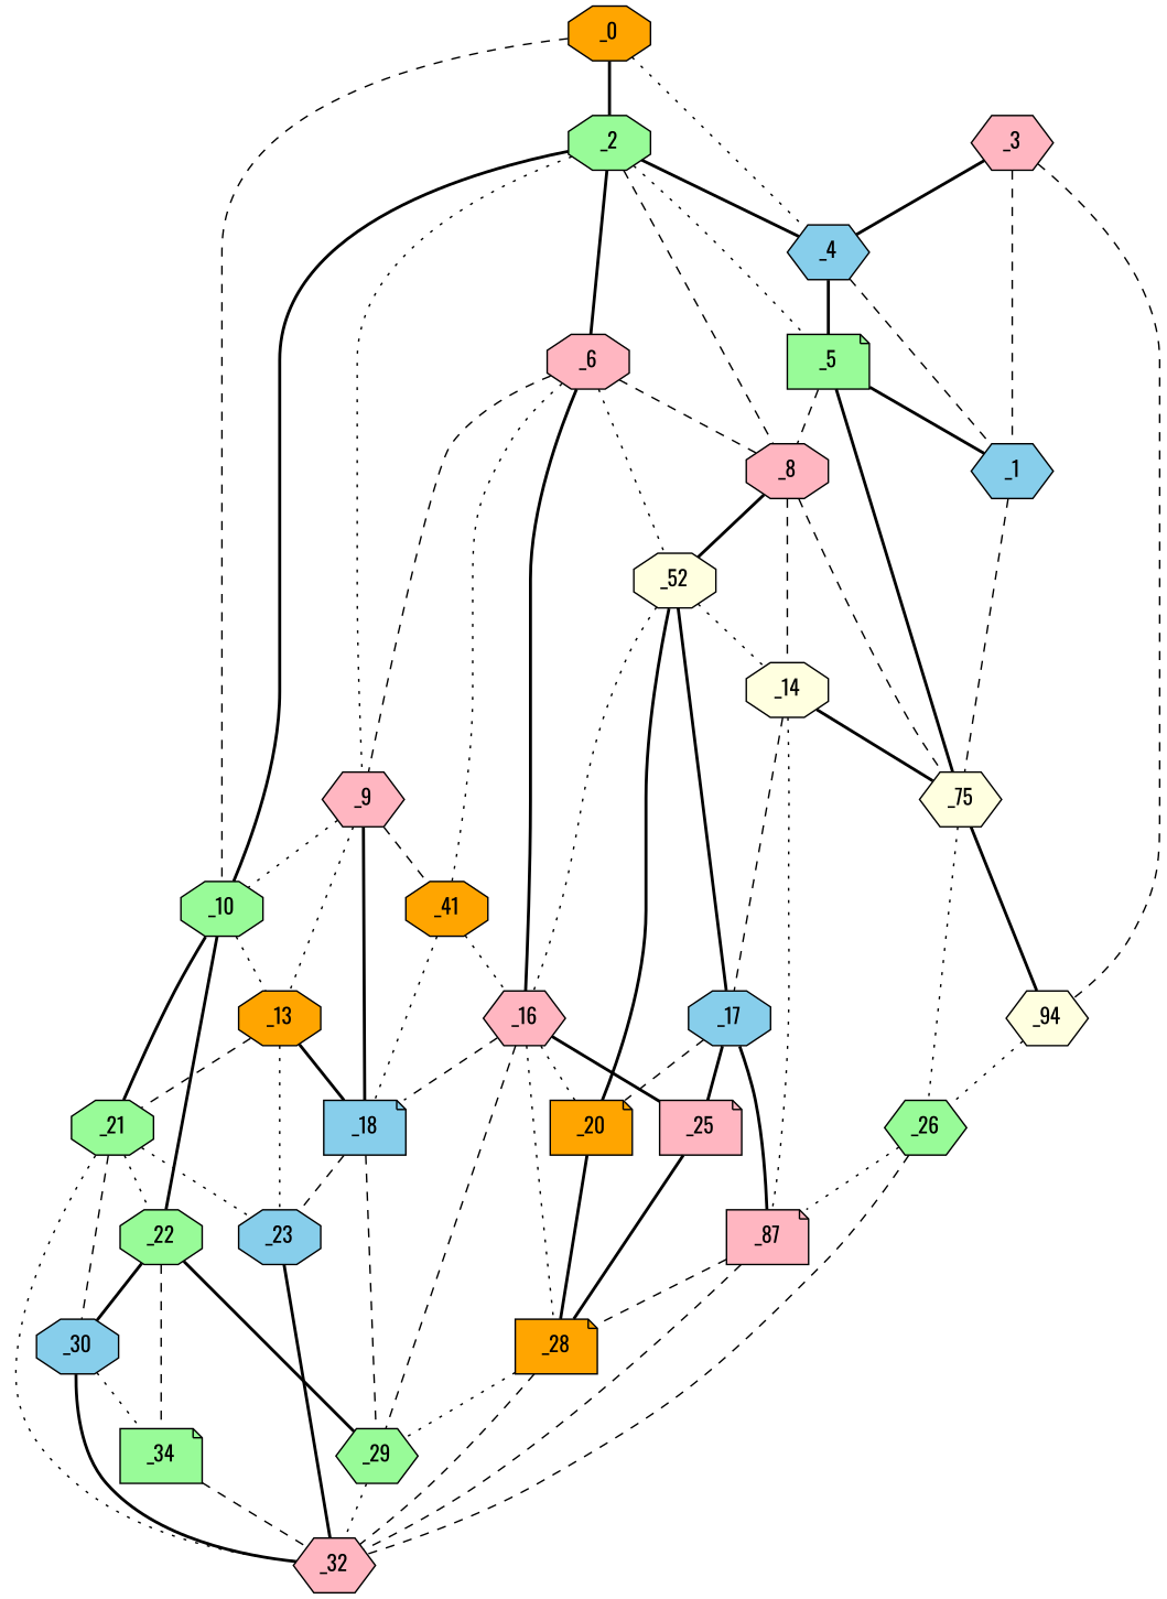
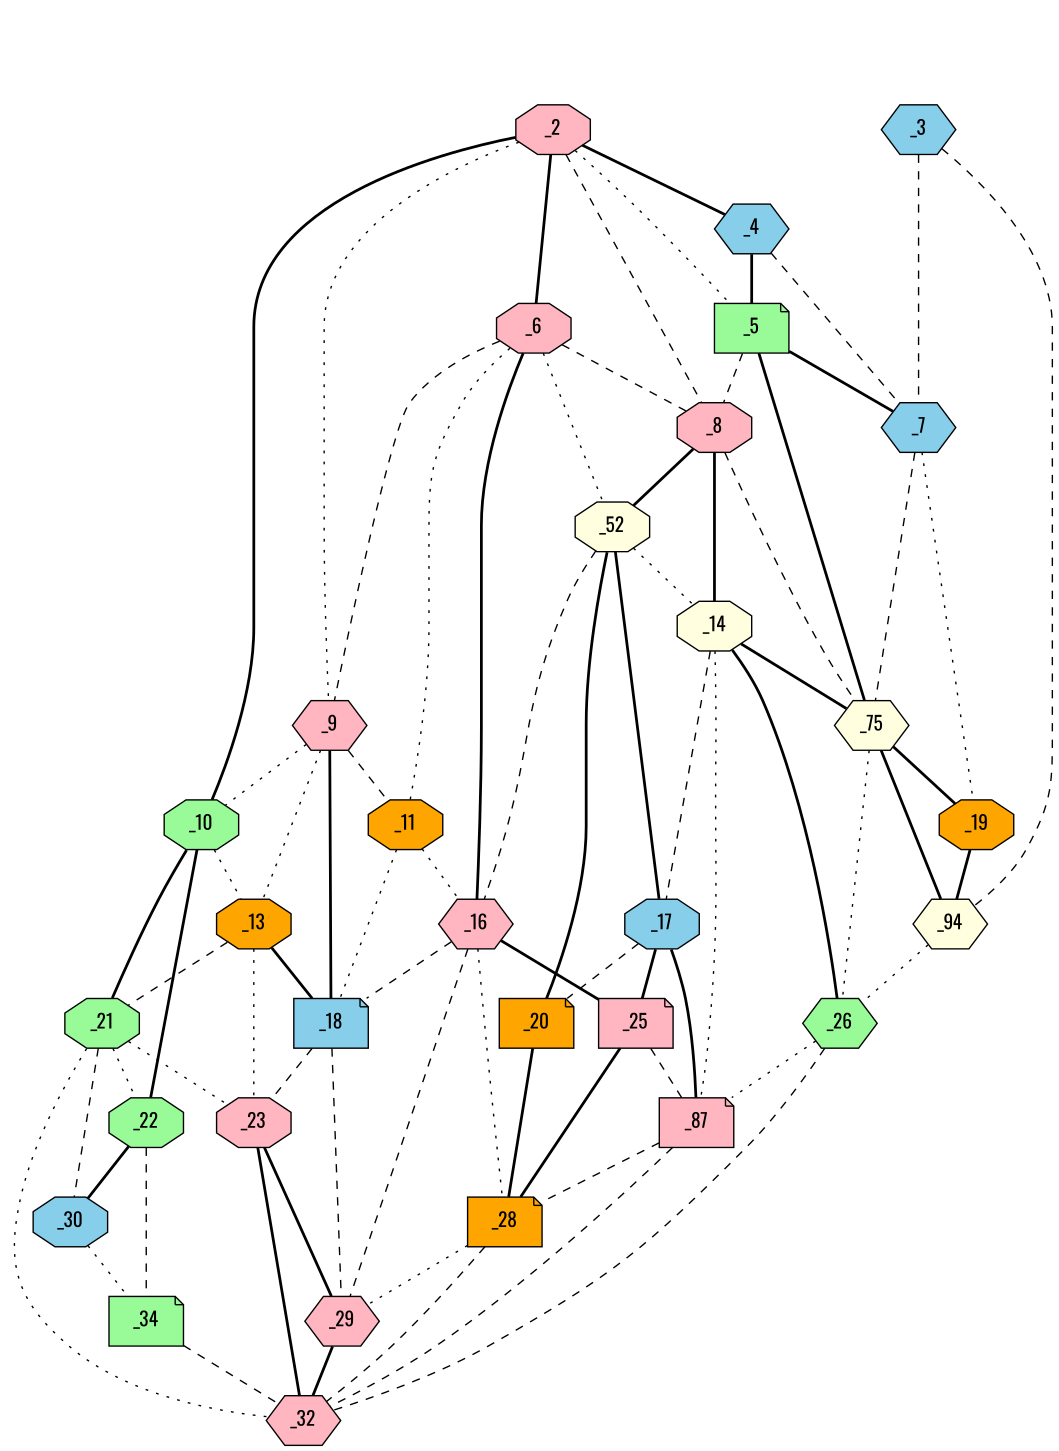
  graph {
    fontname=Oswald
    node [fillcolor=lightpink fontname=Oswald shape=octagon style=filled x=97 y=19]
    edge [fontname=Oswald style=bold valence=2]
-   _0 [fillcolor=orange x=37 y=9]
-   _2 [fillcolor=palegreen x=51 y=29]
+   _2 [x=51 y=29]
    _4 [fillcolor=skyblue shape=hexagon x=57]
    _10 [fillcolor=palegreen x=72 y=102]
    _5 [fillcolor=palegreen shape=note x=66 y=23]
    _6 [x=66 y=55]
    _8 [x=68 y=28]
    _9 [shape=hexagon x=70 y=73]
-   _7 [fillcolor=skyblue shape=hexagon x=68 y=11 label=_1]
+   _7 [fillcolor=skyblue shape=hexagon x=68 y=11]
    _13 [fillcolor=orange x=76 y=98]
    _21 [fillcolor=palegreen x=89 y=99]
    _22 [fillcolor=palegreen x=90 y=120]
-   _3 [shape=hexagon x=52 y=3]
+   _3 [fillcolor=skyblue shape=hexagon x=52 y=3]
    n14 [fillcolor=lightyellow label=_94 shape=hexagon x=94 y=14]
    n15 [fillcolor=lightyellow label=_75 shape=hexagon x=80]
-   _11 [fillcolor=orange x=73 y=67 label=_41]
+   _11 [fillcolor=orange x=73 y=67]
    n17 [fillcolor=lightyellow label=_52 x=76 y=51]
    _16 [shape=hexagon x=80 y=62]
    _14 [fillcolor=lightyellow x=77 y=30]
    _18 [fillcolor=skyblue shape=note x=81 y=81]
-   _23 [fillcolor=skyblue x=91 y=88]
+   _19 [fillcolor=orange x=86 y=12]
+   _23 [x=91 y=88]
    _30 [fillcolor=skyblue y=104]
    _32 [shape=hexagon x=98 y=96]
    n25 [fillcolor=palegreen label=_34 shape=note y=117]
    _26 [fillcolor=palegreen shape=hexagon y=24]
    _17 [fillcolor=skyblue x=81 y=46]
    _20 [fillcolor=orange shape=note x=88 y=51]
    _28 [fillcolor=orange shape=note y=55]
-   _29 [fillcolor=palegreen shape=hexagon y=78]
+   _29 [shape=hexagon y=78]
    _25 [shape=note x=96 y=48]
    n32 [label=_87 shape=note y=37]
-   _0 -- _2 [valence=1]
-   _0 -- _4 [style=dotted]
-   _0 -- _10 [style=dashed valence=1]
    _2 -- _4 [valence=1]
    _2 -- _10
    _2 -- _5 [style=dotted]
    _2 -- _6
    _2 -- _8 [style=dashed]
    _2 -- _9 [style=dotted valence=1]
    _4 -- _5
    _4 -- _7 [style=dashed valence=1]
    _10 -- _13 [style=dotted valence=1]
    _10 -- _21
    _10 -- _22 [valence=1]
    _5 -- _8 [style=dashed]
    _5 -- _7
    _5 -- n15 [valence=1]
    _6 -- _8 [style=dashed]
    _6 -- _9 [style=dashed valence=1]
    _6 -- _11 [style=dotted valence=1]
    _6 -- n17 [style=dotted valence=1]
    _6 -- _16 [valence=1]
    _8 -- n15 [style=dashed]
    _8 -- n17
-   _8 -- _14 [style=dashed]
+   _8 -- _14
    _9 -- _10 [style=dotted]
    _9 -- _13 [style=dotted]
    _9 -- _11 [style=dashed]
    _9 -- _18
    _7 -- n15 [style=dashed]
+   _7 -- _19 [style=dotted]
    _13 -- _21 [style=dashed]
    _13 -- _18
    _13 -- _23 [style=dotted]
    _21 -- _22 [style=dotted]
    _21 -- _23 [style=dotted valence=1]
    _21 -- _30 [style=dashed]
    _21 -- _32 [style=dotted valence=1]
    _22 -- _30 [valence=1]
    _22 -- n25 [style=dashed valence=1]
-   _3 -- _4
    _3 -- _7 [style=dashed]
    _3 -- n14 [style=dashed valence=1]
    n14 -- _26 [style=dotted valence=1]
    n15 -- n14 [valence=1]
+   n15 -- _19
    n15 -- _26 [style=dotted]
    _11 -- _16 [style=dotted]
    _11 -- _18 [style=dotted valence=1]
-   n17 -- _16 [style=dotted]
+   n17 -- _16 [style=dashed]
    n17 -- _14 [style=dotted]
    n17 -- _17
    n17 -- _20 [valence=1]
    _16 -- _18 [style=dashed valence=1]
-   _16 -- _20 [style=dotted]
    _16 -- _28 [style=dotted valence=1]
    _16 -- _29 [style=dashed]
    _16 -- _25
    _14 -- n15 [valence=1]
+   _14 -- _26
    _14 -- _17 [style=dashed valence=1]
    _14 -- n32 [style=dotted]
    _18 -- _23 [style=dashed valence=1]
    _18 -- _29 [style=dashed valence=1]
+   _19 -- n14
    _23 -- _32 [valence=1]
-   _22 -- _29
-   _30 -- _32 [valence=1]
+   _23 -- _29
    _30 -- n25 [style=dotted]
    n25 -- _32 [style=dashed valence=1]
    _26 -- _32 [style=dashed valence=1]
    _26 -- n32 [style=dotted valence=1]
    _17 -- _20 [style=dashed]
    _17 -- _25
    _17 -- n32
    _20 -- _28
    _28 -- _32 [style=dashed]
    _28 -- _29 [style=dotted]
-   _29 -- _32 [style=dotted]
+   _29 -- _32
    _25 -- _28 [valence=1]
+   _25 -- n32 [style=dashed valence=1]
    n32 -- _32 [style=dashed]
    n32 -- _28 [style=dashed]
  }
